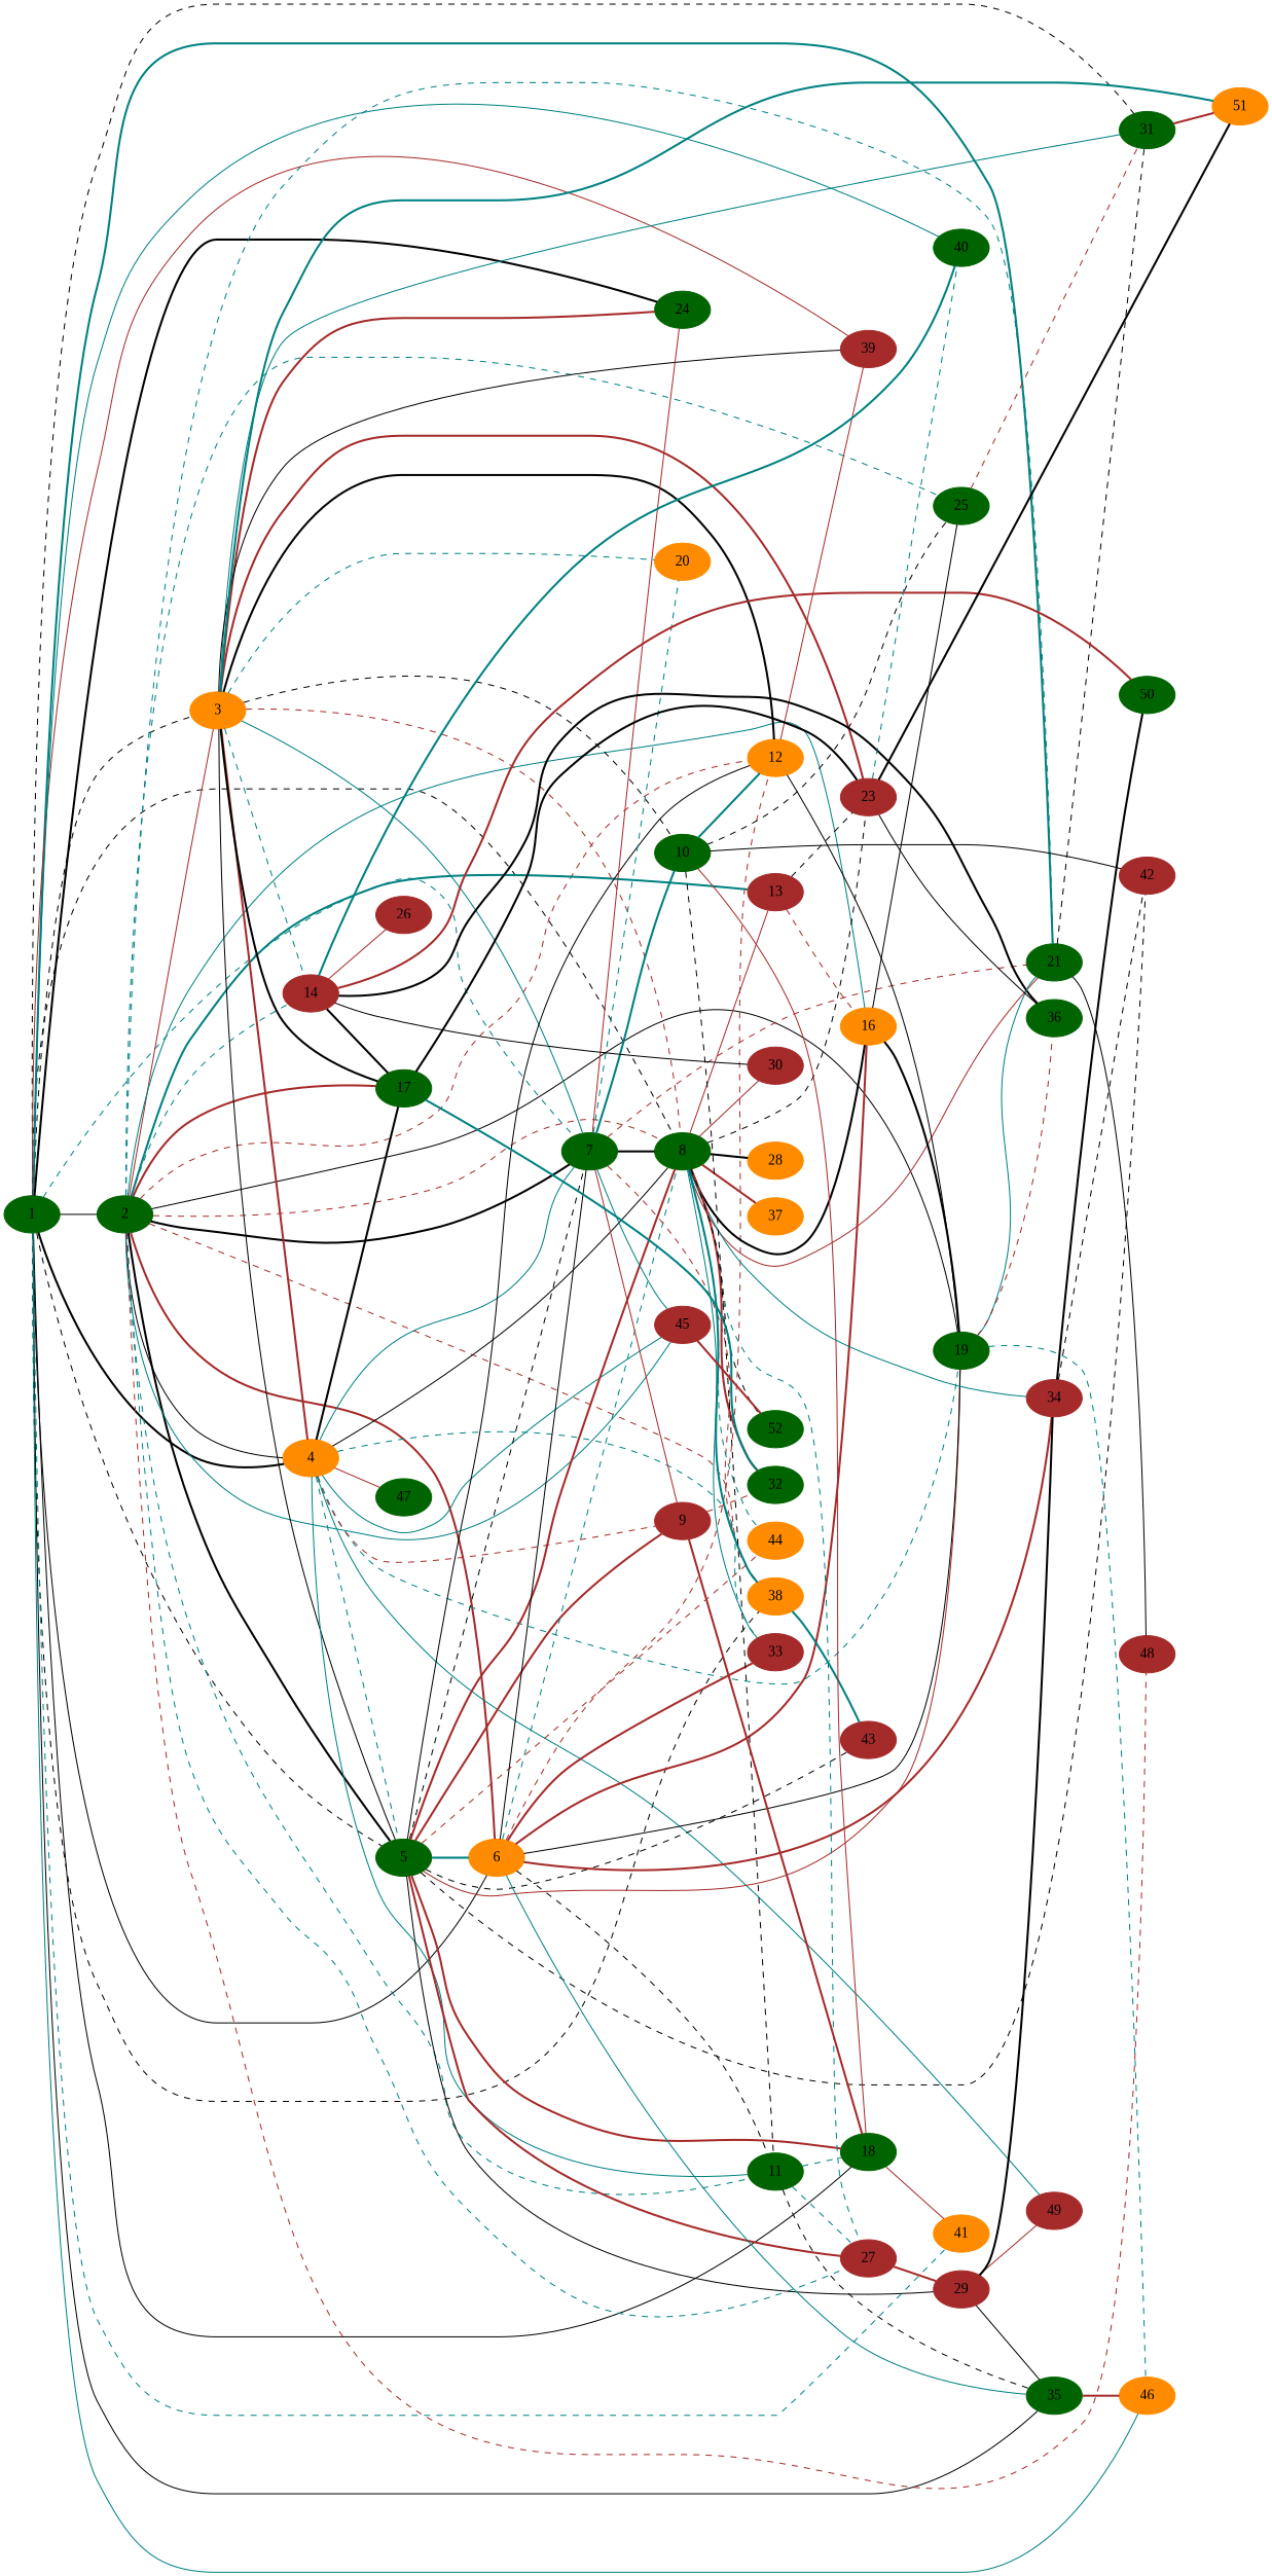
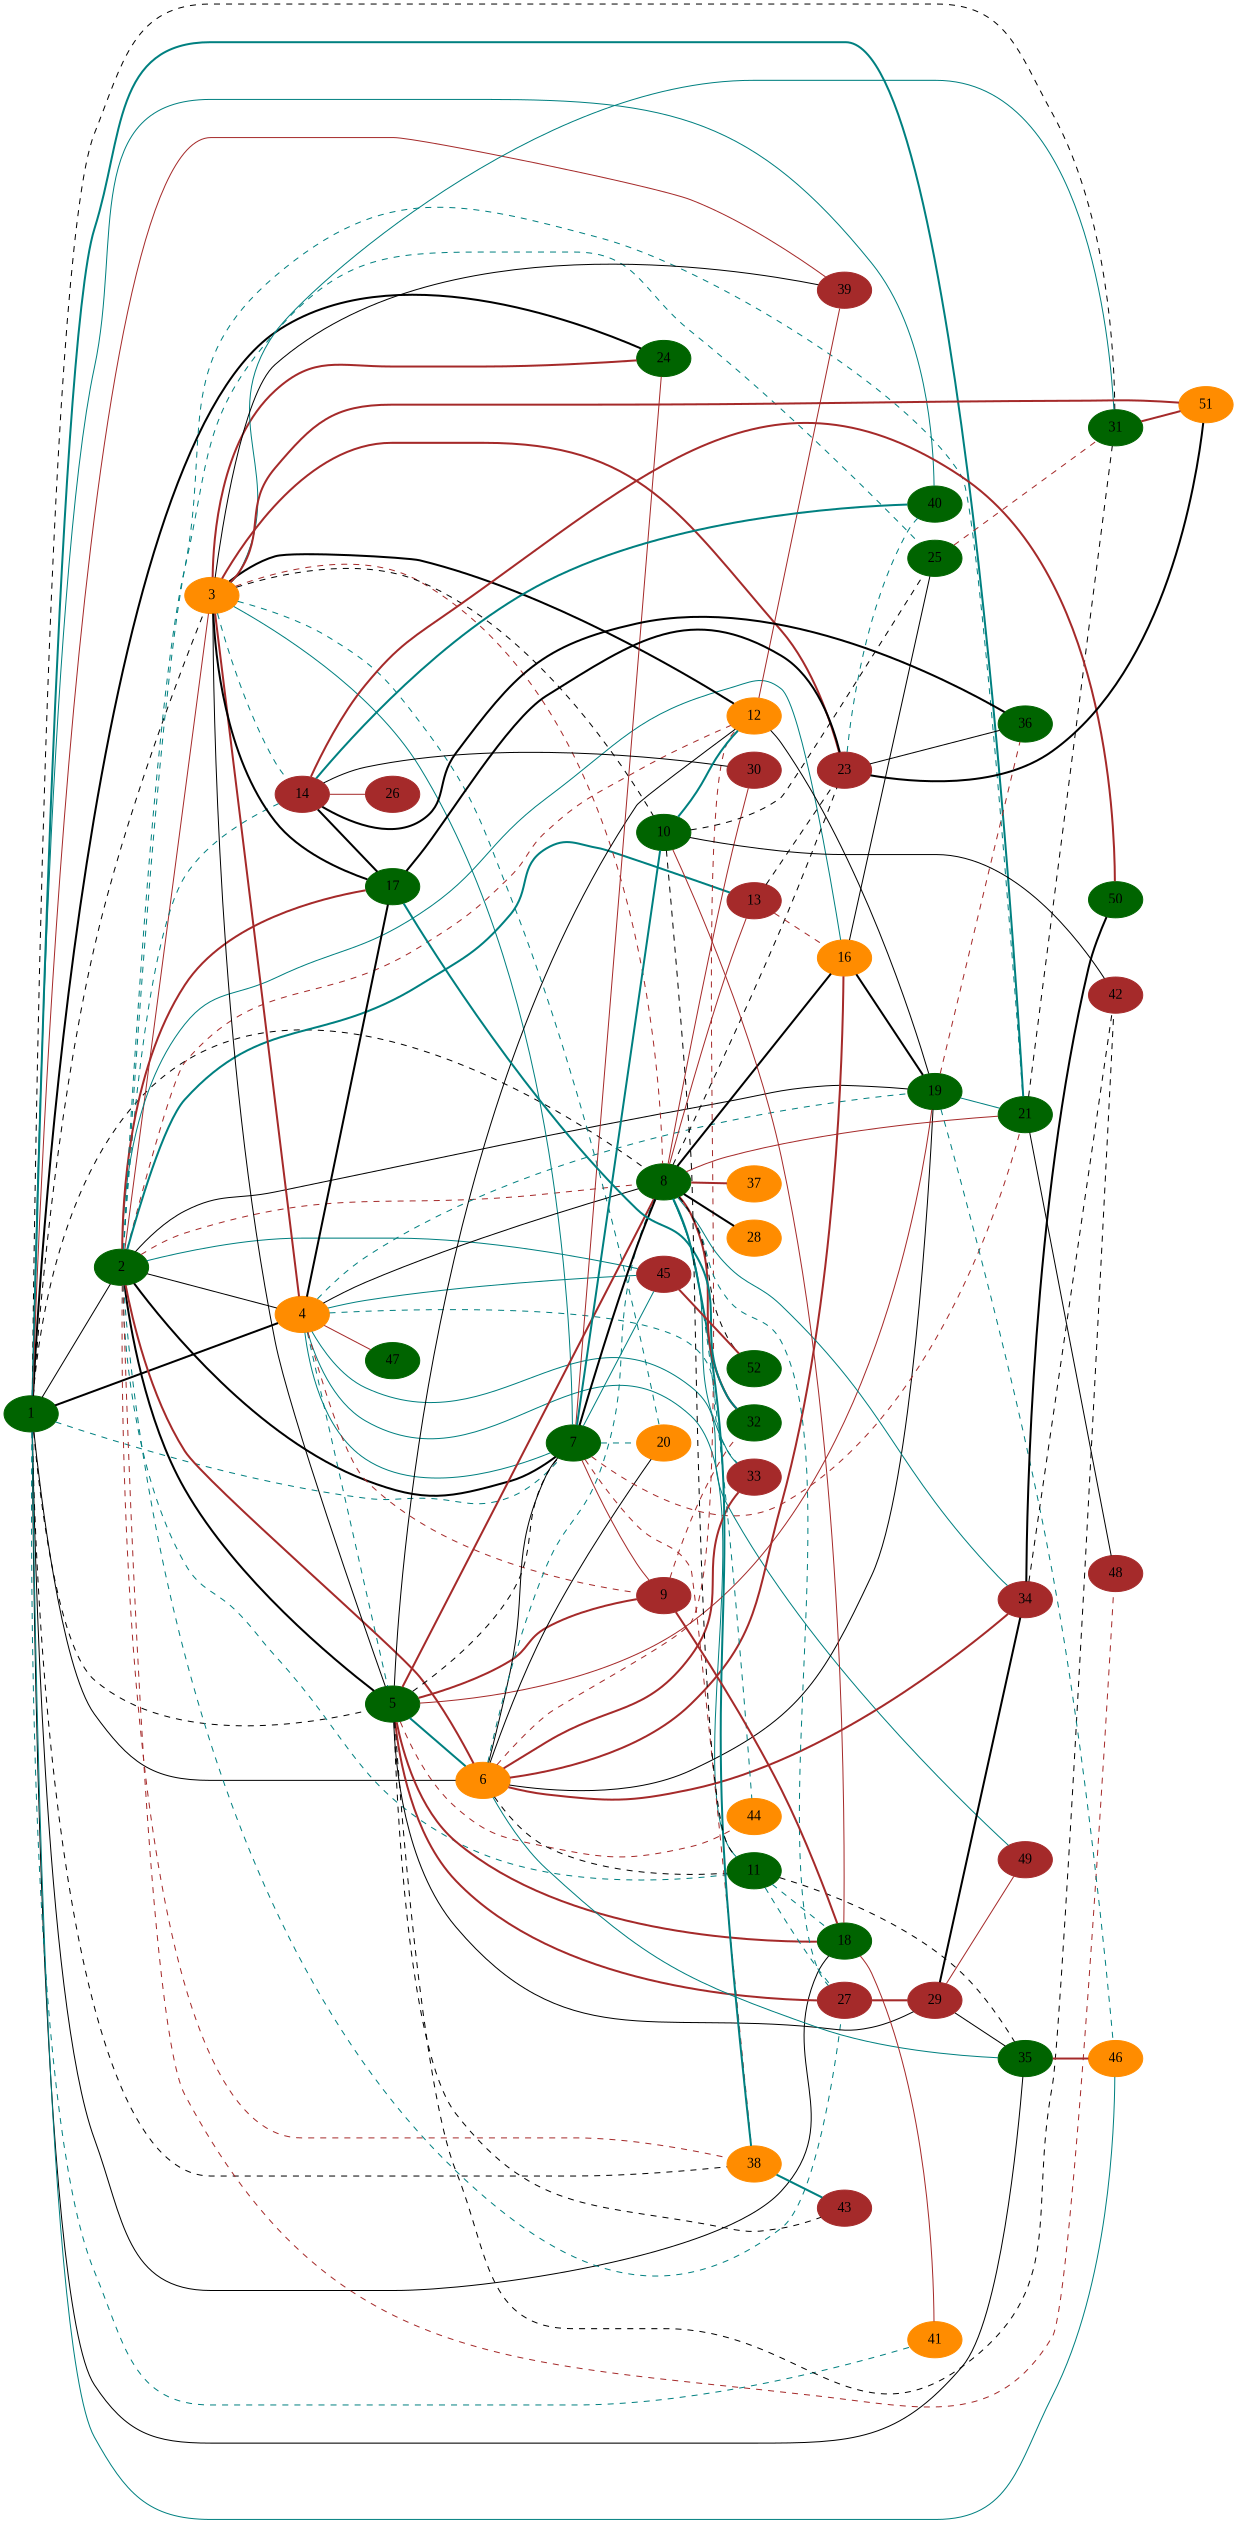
  graph {
    fontname="Liberation Serif"
    rankdir=LR
    node [color=darkgreen fontname="Liberation Serif" style=filled]
    edge [color=black fontname="Liberation Serif" style=dashed weight=1.0]
    1
    2
    3 [color=darkorange]
    4 [color=darkorange]
    5
    6 [color=darkorange]
    7
    8
    18
    21
    24
    31
    35
    38 [color=darkorange]
    39 [color=brown]
    40
    41 [color=darkorange]
    46 [color=darkorange]
    11
    12 [color=darkorange]
    13 [color=brown]
    14 [color=brown]
    16 [color=darkorange]
    17
    19
    25
    27 [color=brown]
    45 [color=brown]
    48 [color=brown]
    10
    20 [color=darkorange]
    23 [color=brown]
    51 [color=darkorange]
    9 [color=brown]
    33 [color=brown]
    47
    49 [color=brown]
    29 [color=brown]
    42 [color=brown]
    43 [color=brown]
    44 [color=darkorange]
    34 [color=brown]
    28 [color=darkorange]
    30 [color=brown]
    32
    37 [color=darkorange]
    52
    26 [color=brown]
    36
    50
    1 -- 2 [style=solid weight=4.0]
    1 -- 3 [weight=3.0]
    1 -- 4 [style=bold weight=3.0]
    1 -- 5 [weight=3.0]
    1 -- 6 [style=solid weight=2.0]
    1 -- 7 [color=teal weight=2.0]
    1 -- 8 [weight=3.0]
    1 -- 18 [style=solid]
    1 -- 21 [color=teal style=bold]
    1 -- 24 [style=bold]
    1 -- 31
    1 -- 35 [style=solid]
    1 -- 38
    1 -- 39 [color=brown style=solid]
    1 -- 40 [color=teal style=solid weight=3.0]
    1 -- 41 [color=teal weight=3.0]
    1 -- 46 [color=teal style=solid]
    2 -- 3 [color=brown style=solid weight=3.0]
    2 -- 4 [style=solid weight=2.0]
    2 -- 5 [style=bold weight=2.0]
    2 -- 6 [color=brown style=bold weight=2.0]
    2 -- 7 [style=bold weight=3.0]
    2 -- 8 [color=brown weight=2.0]
    2 -- 21 [color=teal]
    2 -- 38 [color=brown]
    2 -- 11 [color=teal]
    2 -- 12 [color=brown]
    2 -- 13 [color=teal style=bold weight=2.0]
    2 -- 14 [color=teal]
    2 -- 16 [color=teal style=solid]
    2 -- 17 [color=brown style=bold weight=3.0]
    2 -- 19 [style=solid]
    2 -- 25 [color=teal]
    2 -- 27 [color=teal]
    2 -- 45 [color=teal style=solid]
    2 -- 48 [color=brown]
    3 -- 4 [color=brown style=bold weight=2.0]
    3 -- 5 [style=solid]
    3 -- 7 [color=teal style=solid]
    3 -- 8 [color=brown weight=3.0]
    3 -- 24 [color=brown style=bold]
    3 -- 31 [color=teal style=solid]
    3 -- 39 [style=solid]
    3 -- 12 [style=bold]
    3 -- 14 [color=teal]
    3 -- 17 [style=bold]
    3 -- 10
    3 -- 20 [color=teal weight=4.0]
    3 -- 23 [color=brown style=bold]
-   3 -- 51 [color=teal style=bold weight=2.0]
+   3 -- 51 [color=brown style=bold weight=2.0]
    4 -- 5 [color=teal]
    4 -- 7 [color=teal style=solid]
    4 -- 8 [style=solid weight=2.0]
    4 -- 11 [color=teal style=solid]
    4 -- 17 [style=bold]
    4 -- 19 [color=teal]
    4 -- 45 [color=teal style=solid weight=2.0]
    4 -- 9 [color=brown]
    4 -- 33 [color=teal weight=4.0]
    4 -- 47 [color=brown style=solid]
    4 -- 49 [color=teal style=solid]
    5 -- 6 [color=teal style=bold weight=2.0]
    5 -- 7
    5 -- 8 [color=brown style=bold]
    5 -- 18 [color=brown style=bold]
    5 -- 12 [style=solid]
    5 -- 19 [color=brown style=solid]
    5 -- 27 [color=brown style=bold]
    5 -- 9 [color=brown style=bold]
    5 -- 29 [style=solid]
    5 -- 42
    5 -- 43
    5 -- 44 [color=brown]
    6 -- 7 [style=solid]
    6 -- 8 [color=teal]
    6 -- 35 [color=teal style=solid]
    6 -- 11 [weight=6.0]
    6 -- 12 [color=brown]
    6 -- 16 [color=brown style=bold]
    6 -- 19 [style=solid]
+   6 -- 20 [style=solid]
    6 -- 33 [color=brown style=bold weight=2.0]
    6 -- 34 [color=brown style=bold]
    7 -- 8 [style=bold weight=10.0]
    7 -- 21 [color=brown]
    7 -- 24 [color=brown style=solid]
    7 -- 38 [color=brown]
    7 -- 45 [color=teal style=solid]
    7 -- 10 [color=teal style=bold]
    7 -- 20 [color=teal]
    7 -- 9 [color=brown style=solid]
    8 -- 21 [color=brown style=solid weight=2.0]
    8 -- 38 [color=teal style=bold]
    8 -- 13 [color=brown style=solid]
    8 -- 16 [style=bold weight=2.0]
    8 -- 27 [color=teal]
    8 -- 23
    8 -- 33 [color=teal style=solid]
    8 -- 44 [color=teal]
    8 -- 34 [color=teal style=solid]
    8 -- 28 [style=bold]
    8 -- 30 [color=brown style=solid]
    8 -- 32 [color=brown style=bold]
    8 -- 37 [color=brown style=bold]
    8 -- 52
    18 -- 41 [color=brown style=solid]
    21 -- 31
    21 -- 48 [style=solid]
    31 -- 51 [color=brown style=bold]
    35 -- 46 [color=brown style=bold]
    38 -- 43 [color=teal style=bold]
    11 -- 18 [color=teal]
    11 -- 35
    11 -- 27 [color=teal]
    12 -- 39 [color=brown style=solid]
    12 -- 19 [style=solid]
    13 -- 16 [color=brown]
    13 -- 23
    14 -- 40 [color=teal style=bold]
    14 -- 17 [style=bold]
    14 -- 30 [style=solid]
    14 -- 26 [color=brown style=solid weight=2.0]
    14 -- 36 [style=bold]
    14 -- 50 [color=brown style=bold]
    16 -- 19 [style=bold]
    16 -- 25 [style=solid weight=2.0]
    17 -- 23 [style=bold]
    17 -- 32 [color=teal style=bold]
    19 -- 21 [color=teal style=solid]
    19 -- 46 [color=teal]
    19 -- 36 [color=brown]
    25 -- 31 [color=brown]
    27 -- 29 [color=brown style=bold]
    45 -- 52 [color=brown style=bold]
    10 -- 18 [color=brown style=solid]
    10 -- 11
    10 -- 12 [color=teal style=bold]
    10 -- 25
    10 -- 42 [style=solid weight=2.0]
    23 -- 40 [color=teal]
    23 -- 51 [style=bold]
    23 -- 36 [style=solid]
    9 -- 18 [color=brown style=bold]
    9 -- 32 [color=brown]
    29 -- 35 [style=solid]
    29 -- 49 [color=brown style=solid]
    29 -- 34 [style=bold]
    34 -- 42
    34 -- 50 [style=bold]
  }
